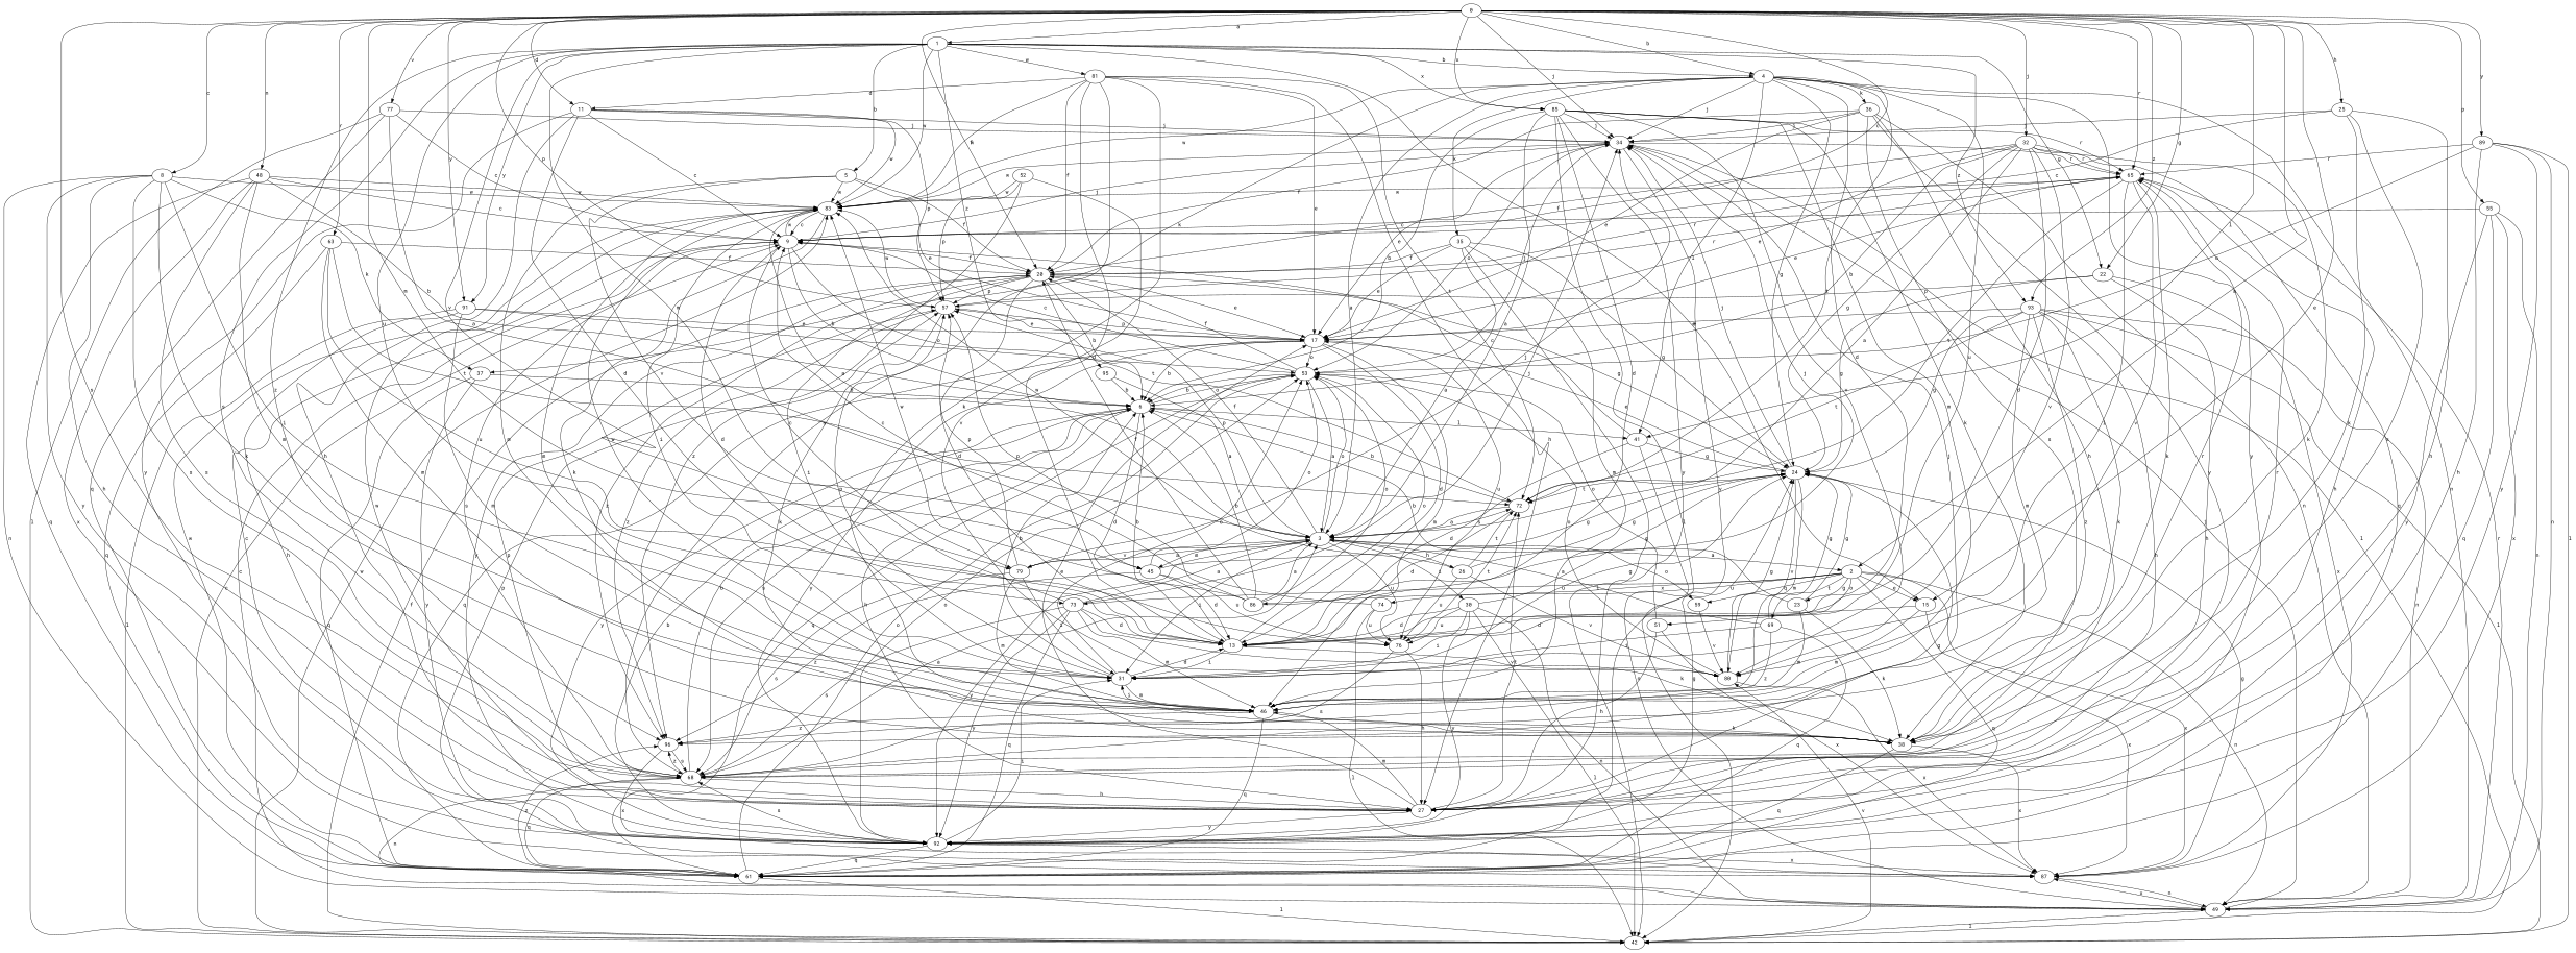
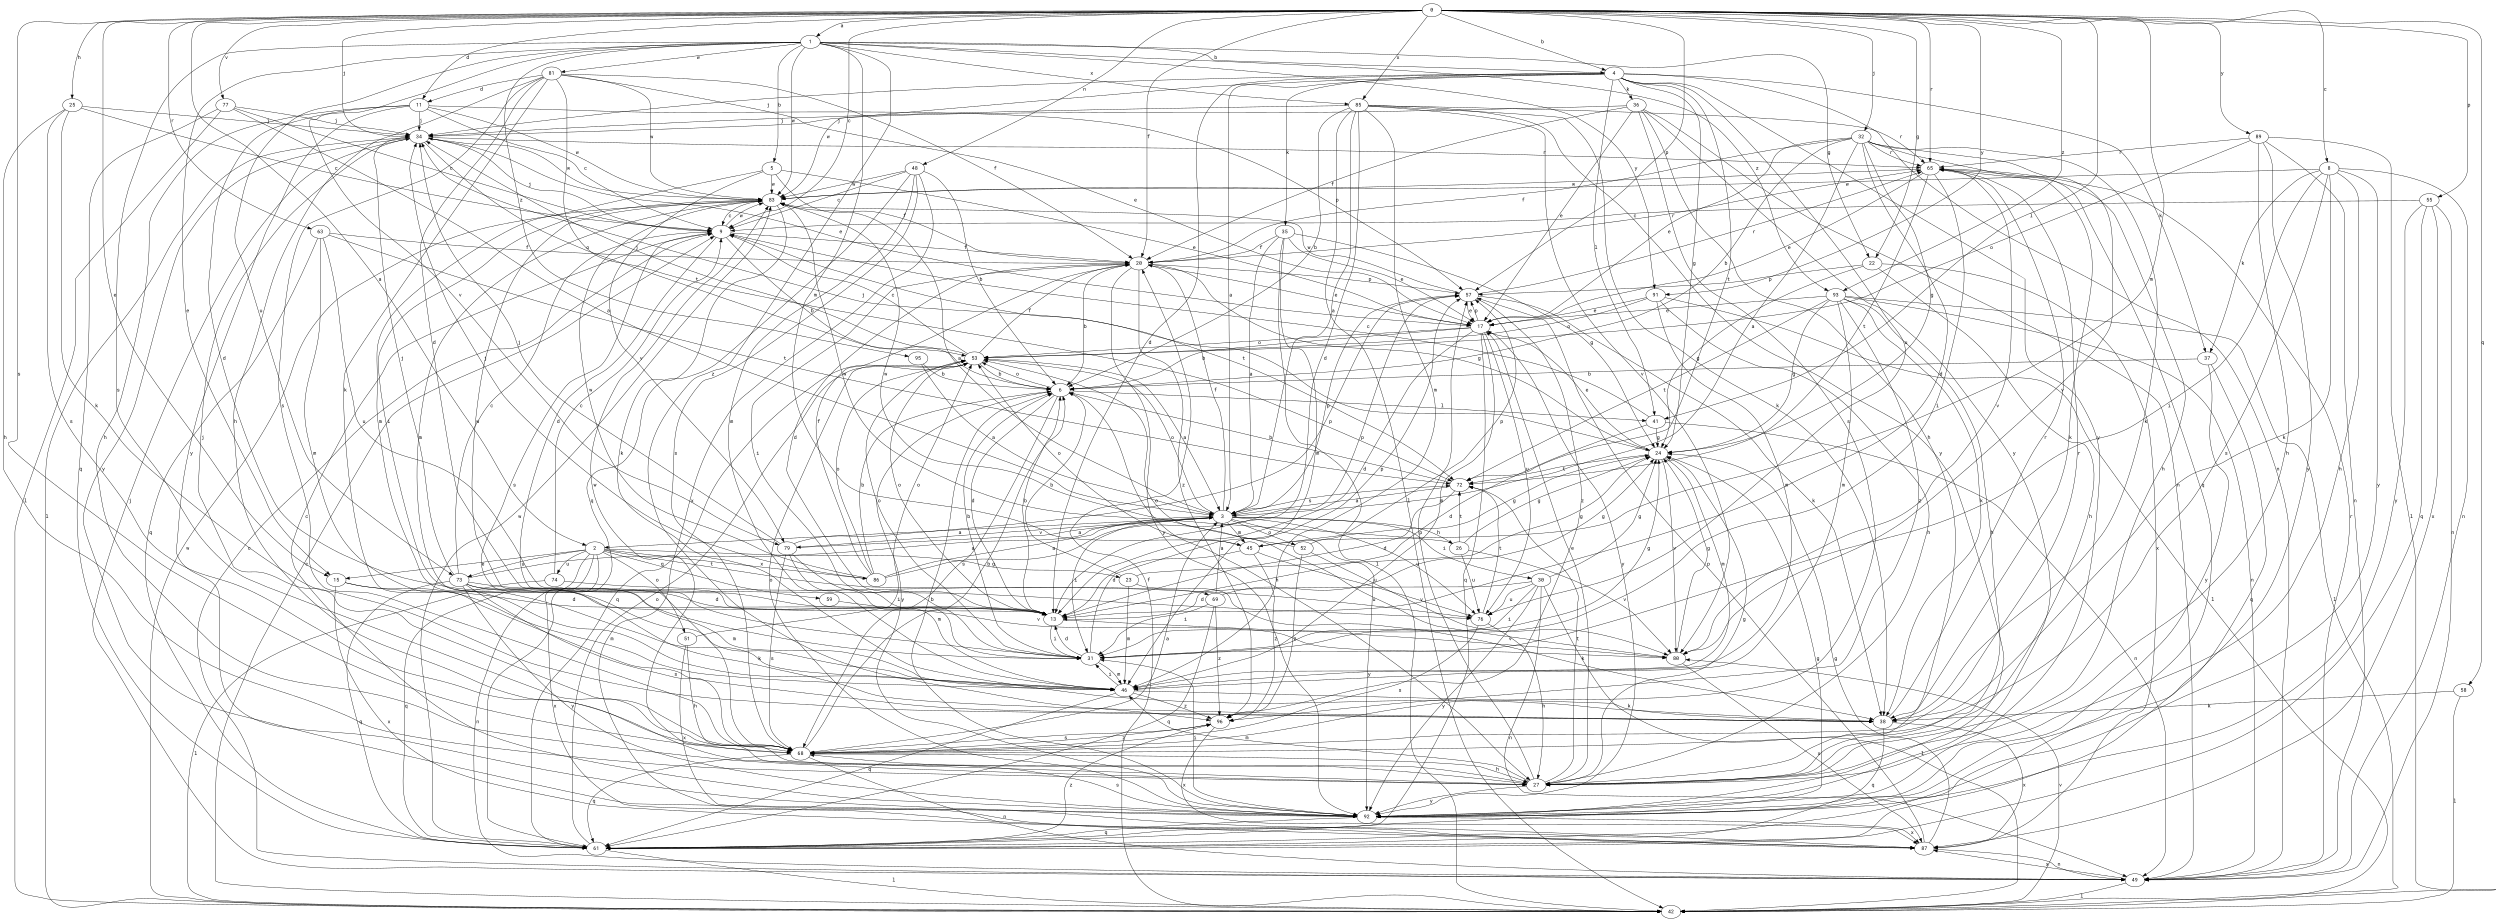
  strict digraph {
    fontname="Roboto Mono"
    node [fontname="Roboto Mono"]
    edge [fontname="Roboto Mono"]
    0
    1
    2
    4
    8
    9
    11
    15
    20
    22
    25
    32
    34
    41
    45
    48
    55
    57
+   58
    63
    65
    68
    77
    85
    89
    91
    93
    5
    73
    79
    81
    83
    95
    96
    23
    49
    51
    59
    61
    69
    74
    86
    87
    3
    72
    76
    92
    13
    24
    35
    36
    37
    31
    27
    38
    6
    46
    17
    80
    53
    42
    26
    30
    52
    0 -> 1 [label=a]
    0 -> 2 [label=a]
    0 -> 4 [label=b]
    0 -> 8 [label=c]
    0 -> 9 [label=c]
    0 -> 11 [label=d]
    0 -> 15 [label=e]
    0 -> 20 [label=f]
    0 -> 22 [label=g]
    0 -> 25 [label=h]
    0 -> 32 [label=j]
    0 -> 34 [label=j]
    0 -> 41 [label=l]
    0 -> 45 [label=m]
    0 -> 48 [label=n]
    0 -> 55 [label=p]
    0 -> 57 [label=p]
+   0 -> 58 [label=q]
    0 -> 63 [label=r]
    0 -> 65 [label=r]
    0 -> 68 [label=s]
    0 -> 77 [label=v]
    0 -> 85 [label=x]
    0 -> 89 [label=y]
    0 -> 91 [label=y]
    0 -> 93 [label=z]
    1 -> 4 [label=b]
    1 -> 15 [label=e]
    1 -> 22 [label=g]
    1 -> 45 [label=m]
    1 -> 68 [label=s]
    1 -> 85 [label=x]
    1 -> 91 [label=y]
    1 -> 93 [label=z]
    1 -> 5 [label=b]
    1 -> 73 [label=u]
    1 -> 79 [label=v]
    1 -> 81 [label=w]
    1 -> 83 [label=w]
    1 -> 95 [label=z]
    1 -> 96 [label=z]
    2 -> 15 [label=e]
    2 -> 73 [label=u]
    2 -> 23 [label=g]
    2 -> 49 [label=n]
    2 -> 51 [label=o]
    2 -> 59 [label=q]
    2 -> 61 [label=q]
    2 -> 69 [label=t]
    2 -> 74 [label=u]
    2 -> 86 [label=x]
    2 -> 87 [label=x]
    4 -> 34 [label=j]
    4 -> 41 [label=l]
    4 -> 83 [label=w]
    4 -> 49 [label=n]
    4 -> 3 [label=a]
    4 -> 72 [label=t]
    4 -> 76 [label=u]
    4 -> 92 [label=y]
    4 -> 13 [label=d]
    4 -> 24 [label=g]
    4 -> 35 [label=k]
    4 -> 36 [label=k]
    4 -> 37 [label=k]
    8 -> 68 [label=s]
    8 -> 83 [label=w]
    8 -> 49 [label=n]
    8 -> 92 [label=y]
    8 -> 37 [label=k]
    8 -> 31 [label=i]
    8 -> 27 [label=h]
    8 -> 38 [label=k]
    9 -> 20 [label=f]
    9 -> 34 [label=j]
    9 -> 68 [label=s]
    9 -> 83 [label=w]
    9 -> 72 [label=t]
    9 -> 13 [label=d]
    9 -> 6 [label=b]
    11 -> 9 [label=c]
    11 -> 34 [label=j]
    11 -> 57 [label=p]
    11 -> 83 [label=w]
    11 -> 92 [label=y]
    11 -> 13 [label=d]
    11 -> 27 [label=h]
    15 -> 87 [label=x]
    15 -> 13 [label=d]
    15 -> 46 [label=m]
    20 -> 57 [label=p]
    20 -> 65 [label=r]
    20 -> 96 [label=z]
    20 -> 92 [label=y]
    20 -> 13 [label=d]
    20 -> 24 [label=g]
    20 -> 31 [label=i]
    20 -> 6 [label=b]
    20 -> 17 [label=e]
    22 -> 57 [label=p]
    22 -> 87 [label=x]
    22 -> 24 [label=g]
    22 -> 27 [label=h]
    25 -> 9 [label=c]
    25 -> 34 [label=j]
    25 -> 68 [label=s]
    25 -> 27 [label=h]
    25 -> 38 [label=k]
    32 -> 20 [label=f]
    32 -> 65 [label=r]
    32 -> 61 [label=q]
    32 -> 3 [label=a]
    32 -> 13 [label=d]
    32 -> 24 [label=g]
    32 -> 38 [label=k]
    32 -> 6 [label=b]
    32 -> 17 [label=e]
    32 -> 80 [label=v]
    34 -> 65 [label=r]
    34 -> 83 [label=w]
    34 -> 92 [label=y]
    34 -> 17 [label=e]
    34 -> 53 [label=o]
    34 -> 42 [label=l]
    41 -> 9 [label=c]
    41 -> 49 [label=n]
    41 -> 13 [label=d]
    41 -> 24 [label=g]
    45 -> 96 [label=z]
    45 -> 76 [label=u]
    45 -> 13 [label=d]
    45 -> 24 [label=g]
    45 -> 53 [label=o]
    48 -> 9 [label=c]
    48 -> 68 [label=s]
    48 -> 83 [label=w]
    48 -> 61 [label=q]
    48 -> 87 [label=x]
    48 -> 6 [label=b]
    48 -> 46 [label=m]
    55 -> 9 [label=c]
    55 -> 49 [label=n]
    55 -> 61 [label=q]
    55 -> 87 [label=x]
    55 -> 92 [label=y]
    57 -> 65 [label=r]
    57 -> 83 [label=w]
    57 -> 96 [label=z]
    57 -> 38 [label=k]
    57 -> 17 [label=e]
+   58 -> 38 [label=k]
+   58 -> 42 [label=l]
    63 -> 20 [label=f]
    63 -> 61 [label=q]
    63 -> 72 [label=t]
    63 -> 76 [label=u]
    63 -> 46 [label=m]
    65 -> 83 [label=w]
    65 -> 72 [label=t]
    65 -> 31 [label=i]
    65 -> 27 [label=h]
    65 -> 38 [label=k]
    65 -> 17 [label=e]
    65 -> 80 [label=v]
-   68 -> 34 [label=j]
+   34 -> 68 [label=j]
    68 -> 65 [label=r]
    68 -> 96 [label=z]
    68 -> 49 [label=n]
    68 -> 61 [label=q]
    68 -> 3 [label=a]
    68 -> 27 [label=h]
    68 -> 6 [label=b]
    77 -> 9 [label=c]
    77 -> 34 [label=j]
    77 -> 61 [label=q]
    77 -> 3 [label=a]
    77 -> 42 [label=l]
    85 -> 34 [label=j]
    85 -> 65 [label=r]
    85 -> 3 [label=a]
    85 -> 92 [label=y]
    85 -> 13 [label=d]
    85 -> 38 [label=k]
    85 -> 6 [label=b]
    85 -> 46 [label=m]
    85 -> 80 [label=v]
    85 -> 42 [label=l]
    89 -> 65 [label=r]
    89 -> 49 [label=n]
    89 -> 92 [label=y]
    89 -> 27 [label=h]
    89 -> 53 [label=o]
    89 -> 42 [label=l]
    91 -> 27 [label=h]
    91 -> 46 [label=m]
    91 -> 17 [label=e]
    91 -> 53 [label=o]
    91 -> 42 [label=l]
    93 -> 96 [label=z]
    93 -> 49 [label=n]
    93 -> 72 [label=t]
    93 -> 24 [label=g]
    93 -> 27 [label=h]
    93 -> 38 [label=k]
    93 -> 46 [label=m]
    93 -> 17 [label=e]
    93 -> 42 [label=l]
    5 -> 20 [label=f]
    5 -> 79 [label=v]
    5 -> 83 [label=w]
    5 -> 46 [label=m]
    5 -> 17 [label=e]
    73 -> 9 [label=c]
    73 -> 34 [label=j]
    73 -> 68 [label=s]
    73 -> 61 [label=q]
    73 -> 3 [label=a]
    73 -> 92 [label=y]
    73 -> 13 [label=d]
    73 -> 38 [label=k]
    73 -> 46 [label=m]
    79 -> 34 [label=j]
    79 -> 57 [label=p]
    79 -> 68 [label=s]
    79 -> 3 [label=a]
    79 -> 31 [label=i]
    79 -> 46 [label=m]
    81 -> 11 [label=d]
    81 -> 20 [label=f]
    81 -> 68 [label=s]
    81 -> 83 [label=w]
    81 -> 72 [label=t]
    81 -> 13 [label=d]
    81 -> 27 [label=h]
    81 -> 38 [label=k]
    81 -> 17 [label=e]
    83 -> 9 [label=c]
    83 -> 3 [label=a]
    83 -> 31 [label=i]
    83 -> 38 [label=k]
    83 -> 46 [label=m]
    95 -> 3 [label=a]
    95 -> 6 [label=b]
    96 -> 68 [label=s]
    96 -> 87 [label=x]
    23 -> 24 [label=g]
    23 -> 38 [label=k]
    23 -> 6 [label=b]
    23 -> 46 [label=m]
    49 -> 9 [label=c]
    49 -> 34 [label=j]
    49 -> 65 [label=r]
    49 -> 87 [label=x]
    49 -> 42 [label=l]
    51 -> 87 [label=x]
    51 -> 27 [label=h]
    51 -> 53 [label=o]
    59 -> 80 [label=v]
    61 -> 83 [label=w]
    61 -> 96 [label=z]
    61 -> 24 [label=g]
    61 -> 53 [label=o]
    61 -> 42 [label=l]
    69 -> 96 [label=z]
    69 -> 61 [label=q]
    69 -> 3 [label=a]
    69 -> 24 [label=g]
    69 -> 31 [label=i]
    74 -> 9 [label=c]
    74 -> 76 [label=u]
    74 -> 42 [label=l]
    86 -> 20 [label=f]
    86 -> 34 [label=j]
    86 -> 57 [label=p]
    86 -> 83 [label=w]
    86 -> 3 [label=a]
    86 -> 6 [label=b]
    86 -> 53 [label=o]
    87 -> 57 [label=p]
    87 -> 49 [label=n]
    87 -> 24 [label=g]
    3 -> 2 [label=a]
    3 -> 20 [label=f]
    3 -> 45 [label=m]
    3 -> 57 [label=p]
    3 -> 79 [label=v]
    3 -> 72 [label=s]
    3 -> 76 [label=u]
    3 -> 92 [label=y]
    3 -> 31 [label=i]
    3 -> 53 [label=o]
    3 -> 26 [label=h]
    3 -> 30 [label=i]
-   3 -> 59 [label=o]
+   3 -> 52 [label=o]
    72 -> 3 [label=a]
    72 -> 13 [label=d]
    72 -> 6 [label=b]
    76 -> 68 [label=s]
    76 -> 72 [label=t]
    76 -> 27 [label=h]
    92 -> 9 [label=c]
    92 -> 68 [label=s]
    92 -> 61 [label=q]
    92 -> 87 [label=x]
    92 -> 31 [label=i]
    92 -> 6 [label=b]
    92 -> 53 [label=o]
    13 -> 31 [label=i]
    13 -> 6 [label=b]
    13 -> 80 [label=v]
    13 -> 53 [label=o]
    24 -> 34 [label=j]
    24 -> 72 [label=t]
    24 -> 46 [label=m]
    24 -> 17 [label=e]
    24 -> 80 [label=v]
    35 -> 20 [label=f]
    35 -> 3 [label=a]
    35 -> 24 [label=g]
    35 -> 46 [label=m]
    35 -> 17 [label=e]
    35 -> 42 [label=l]
    36 -> 20 [label=f]
    36 -> 34 [label=j]
    36 -> 68 [label=s]
    36 -> 49 [label=n]
    36 -> 92 [label=y]
    36 -> 27 [label=h]
    36 -> 17 [label=e]
    37 -> 61 [label=q]
    37 -> 92 [label=y]
    37 -> 6 [label=b]
    31 -> 57 [label=p]
    31 -> 83 [label=w]
    31 -> 13 [label=d]
    31 -> 24 [label=g]
    31 -> 6 [label=b]
    31 -> 46 [label=m]
    31 -> 53 [label=o]
    27 -> 57 [label=p]
    27 -> 83 [label=w]
    27 -> 72 [label=t]
    27 -> 92 [label=y]
    27 -> 24 [label=g]
    27 -> 46 [label=m]
    27 -> 17 [label=e]
    38 -> 65 [label=r]
    38 -> 61 [label=q]
    38 -> 87 [label=x]
    6 -> 41 [label=l]
    6 -> 68 [label=s]
    6 -> 92 [label=y]
    6 -> 13 [label=d]
    6 -> 27 [label=h]
    6 -> 53 [label=o]
    46 -> 96 [label=z]
    46 -> 61 [label=q]
    46 -> 31 [label=i]
    46 -> 38 [label=k]
    17 -> 57 [label=p]
    17 -> 61 [label=q]
    17 -> 76 [label=u]
    17 -> 92 [label=y]
    17 -> 13 [label=d]
    17 -> 6 [label=b]
    17 -> 46 [label=m]
    17 -> 53 [label=o]
    80 -> 87 [label=x]
    80 -> 24 [label=g]
    80 -> 53 [label=o]
    53 -> 9 [label=c]
    53 -> 20 [label=f]
    53 -> 34 [label=j]
    53 -> 61 [label=q]
    53 -> 3 [label=a]
    53 -> 6 [label=b]
    42 -> 9 [label=c]
    42 -> 20 [label=f]
    42 -> 83 [label=w]
    42 -> 80 [label=v]
    26 -> 83 [label=w]
    26 -> 72 [label=t]
    26 -> 76 [label=u]
    26 -> 24 [label=g]
    26 -> 80 [label=v]
    30 -> 49 [label=n]
    30 -> 76 [label=u]
    30 -> 92 [label=y]
    30 -> 13 [label=d]
    30 -> 24 [label=g]
    30 -> 31 [label=i]
    30 -> 42 [label=l]
    52 -> 57 [label=p]
    52 -> 83 [label=w]
    52 -> 96 [label=z]
    52 -> 80 [label=v]
  }
